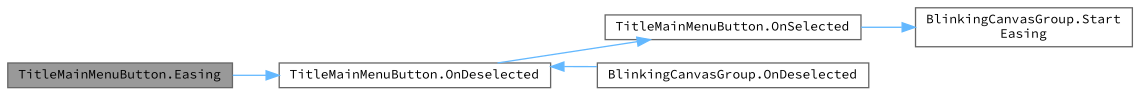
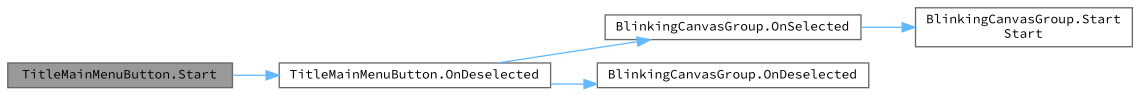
  digraph {
    fontname="Source Code Pro"
    rankdir=LR
    node [color=grey40 fillcolor=white fontname="Source Code Pro" fontsize=10 shape=box style=filled]
    edge [color=steelblue1 fontname="Source Code Pro" fontsize=10 labelfontname=Helvetica labelfontsize=10 style=solid]
-   n1 [color=gray40 fillcolor=grey60 fontcolor=black height=0.2 label="TitleMainMenuButton.Easing" width=0.4]
+   n1 [color=gray40 fillcolor=grey60 fontcolor=black height=0.2 label="TitleMainMenuButton.Start" width=0.4]
    n2 [height=0.2 label="TitleMainMenuButton.OnDeselected" width=0.4]
-   n3 [height=0.2 label="TitleMainMenuButton.OnSelected" width=0.4]
+   n3 [height=0.2 label="BlinkingCanvasGroup.OnSelected" width=0.4]
    n4 [height=0.2 label="BlinkingCanvasGroup.OnDeselected" width=0.4]
-   n5 [height=0.2 label="BlinkingCanvasGroup.Start\lEasing" width=0.4]
+   n5 [height=0.2 label="BlinkingCanvasGroup.Start\lStart" width=0.4]
    n1 -> n2
    n2 -> n3
-   n4 -> n2
+   n2 -> n4
    n3 -> n5
  }
